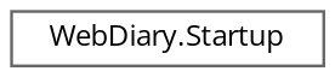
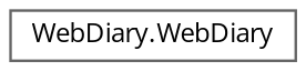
  digraph {
    rankdir=LR
    fontname="Open Sans"
-   n1 [color=grey40 fillcolor=white fontname="Open Sans" fontsize=10 height=0.2 label="WebDiary.Startup" shape=box style=filled width=0.4]
+   n1 [color=grey40 fillcolor=white fontname="Open Sans" fontsize=10 height=0.2 label="WebDiary.WebDiary" shape=box style=filled width=0.4]
  }
